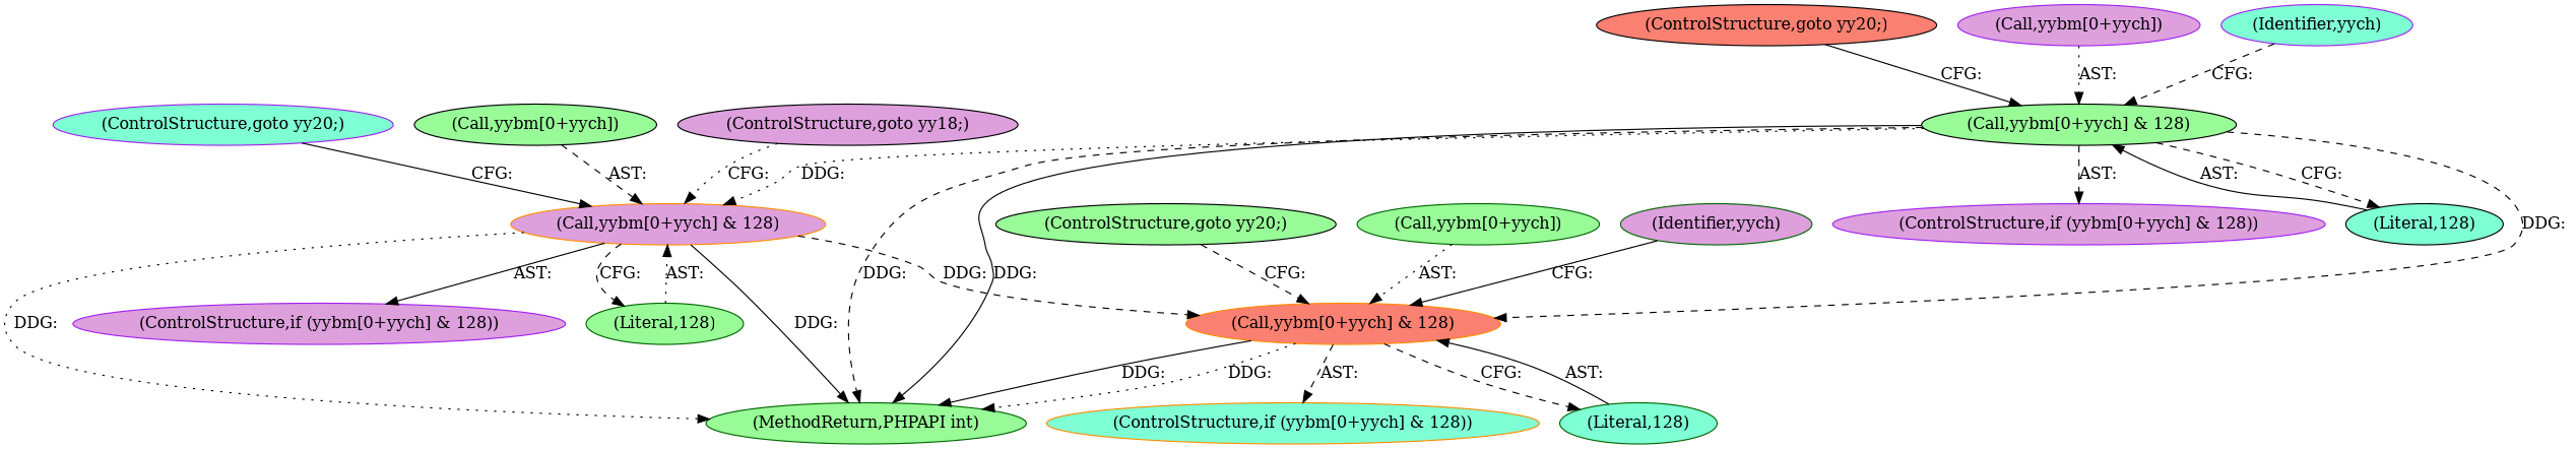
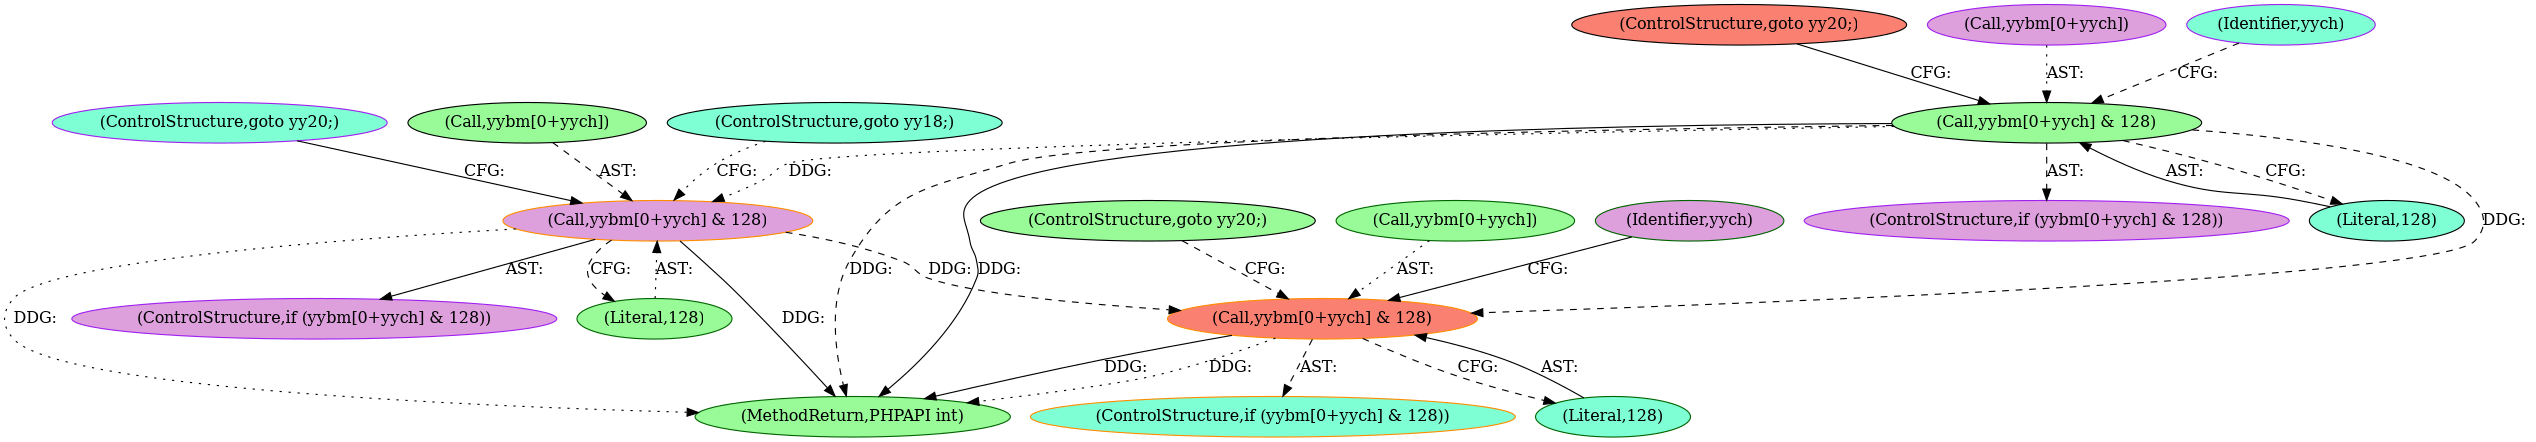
  digraph {
    node [style=filled fillcolor=plum color=black]
    edge [style=dashed]
    n1 [label="(Call,yybm[0+yych] & 128)" color=darkorange]
    n2 [label="(Call,yybm[0+yych] & 128)" fillcolor=salmon color=darkorange]
    n3 [label="(MethodReturn,PHPAPI int)" fillcolor=palegreen color=darkgreen]
    n4 [label="(ControlStructure,if (yybm[0+yych] & 128))" color=purple]
    n5 [label="(Literal,128)" fillcolor=palegreen color=darkgreen]
    n6 [label="(Call,yybm[0+yych] & 128)" fillcolor=palegreen]
    n7 [label="(ControlStructure,if (yybm[0+yych] & 128))" color=purple]
    n8 [label="(Literal,128)" fillcolor=aquamarine]
    n9 [label="(Literal,128)" fillcolor=aquamarine color=darkgreen]
    n10 [label="(ControlStructure,if (yybm[0+yych] & 128))" fillcolor=aquamarine color=darkorange]
    n11 [label="(ControlStructure,goto yy20;)" fillcolor=salmon]
    n12 [label="(Call,yybm[0+yych])" fillcolor=palegreen color=darkgreen]
    n13 [label="(Call,yybm[0+yych])" color=purple]
    n14 [label="(Call,yybm[0+yych])" fillcolor=palegreen]
    n15 [label="(ControlStructure,goto yy20;)" fillcolor=palegreen]
    n16 [label="(Identifier,yych)" fillcolor=aquamarine color=purple]
    n17 [label="(Identifier,yych)" color=darkgreen]
-   n18 [label="(ControlStructure,goto yy18;)"]
+   n18 [label="(ControlStructure,goto yy18;)" fillcolor=aquamarine]
    n19 [label="(ControlStructure,goto yy20;)" fillcolor=aquamarine color=purple]
    n1 -> n2 [label="DDG: "]
    n1 -> n3 [label="DDG: " style=solid]
    n1 -> n3 [label="DDG: " style=dotted]
    n1 -> n4 [label="AST: " style=solid]
    n1 -> n5 [label="CFG: "]
    n2 -> n3 [label="DDG: " style=solid]
    n2 -> n3 [label="DDG: " style=dotted]
    n2 -> n9 [label="CFG: "]
    n2 -> n10 [label="AST: "]
    n5 -> n1 [label="AST: " style=dotted]
    n6 -> n1 [label="DDG: " style=dotted]
    n6 -> n2 [label="DDG: "]
    n6 -> n3 [label="DDG: " style=solid]
    n6 -> n3 [label="DDG: "]
    n6 -> n7 [label="AST: "]
    n6 -> n8 [label="CFG: "]
    n8 -> n6 [label="AST: " style=solid]
    n9 -> n2 [label="AST: " style=solid]
    n11 -> n6 [label="CFG: " style=solid]
    n12 -> n2 [label="AST: " style=dotted]
    n13 -> n6 [label="AST: " style=dotted]
    n14 -> n1 [label="AST: "]
    n15 -> n2 [label="CFG: "]
    n16 -> n6 [label="CFG: "]
    n17 -> n2 [label="CFG: " style=solid]
    n18 -> n1 [label="CFG: " style=dotted]
    n19 -> n1 [label="CFG: " style=solid]
  }
